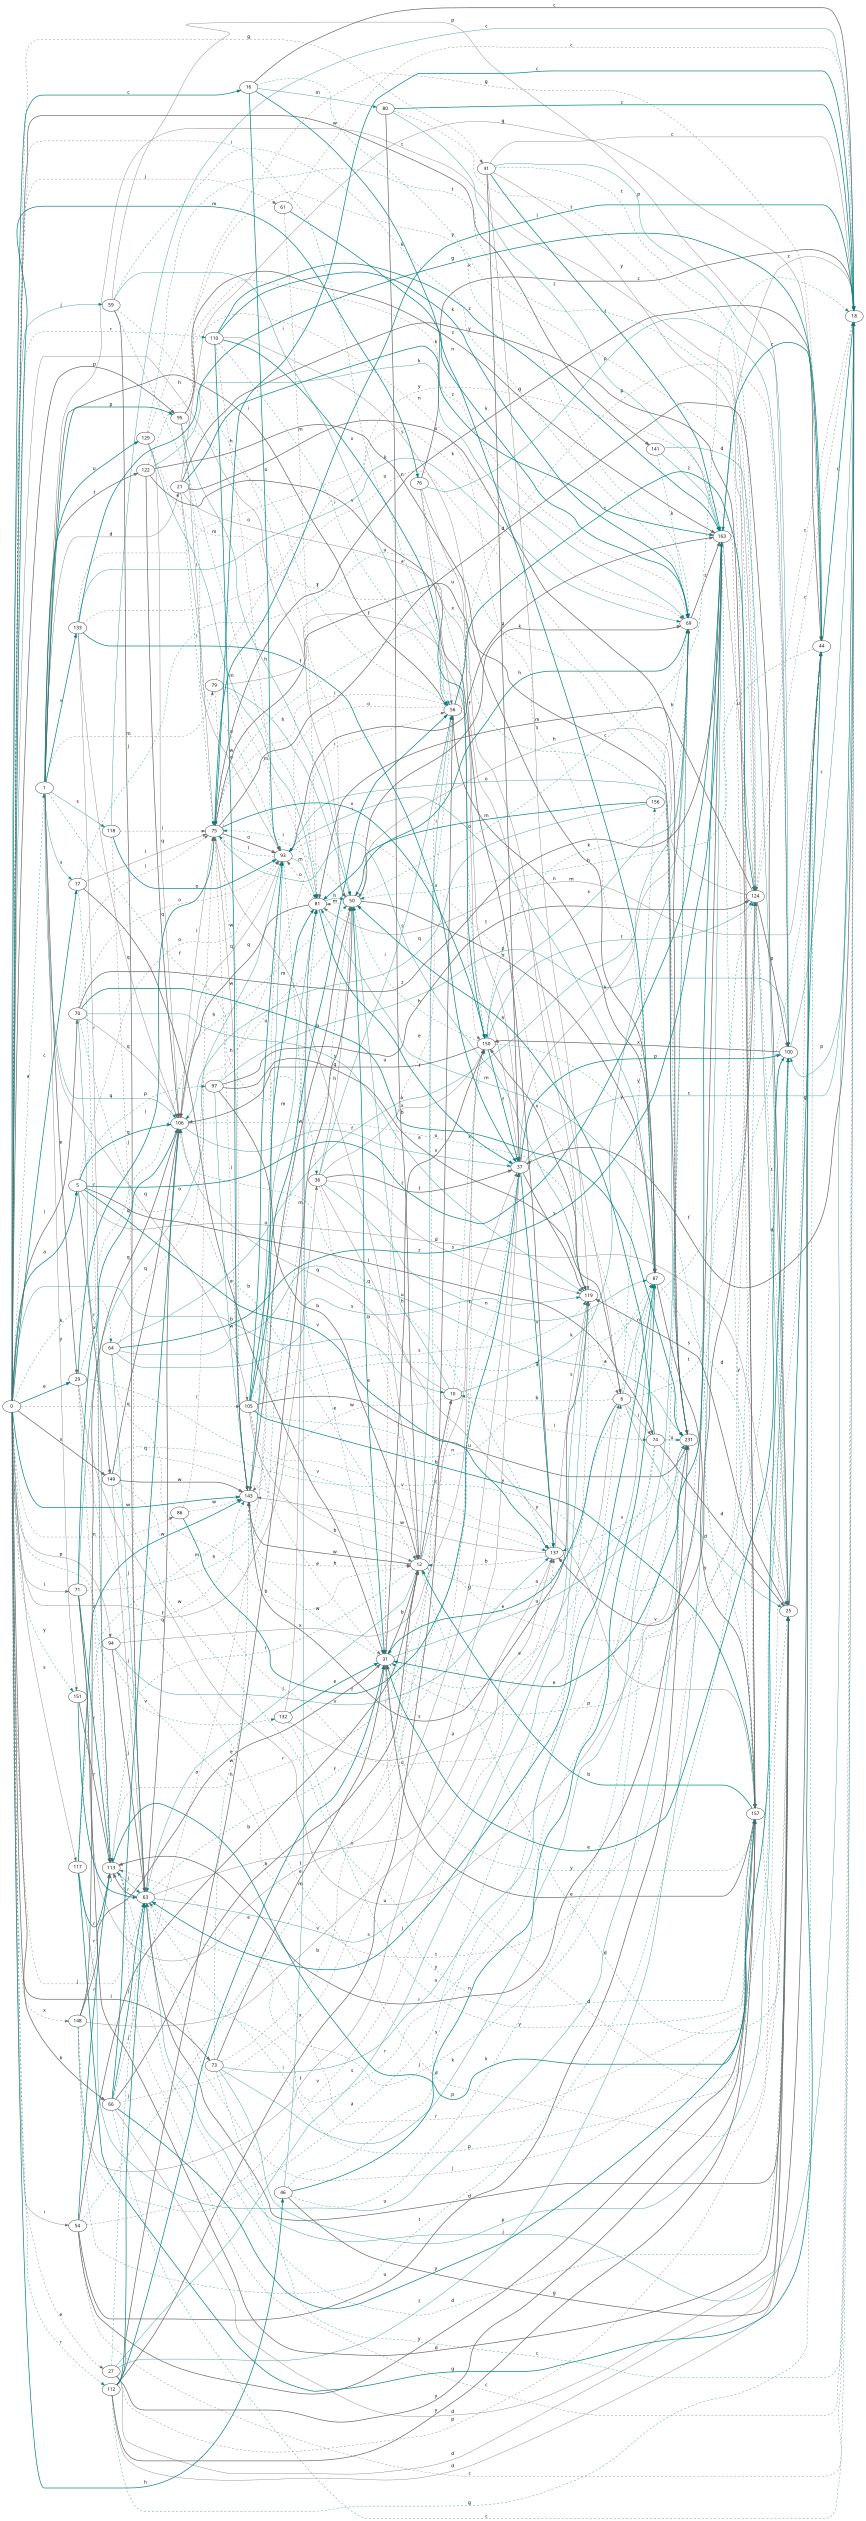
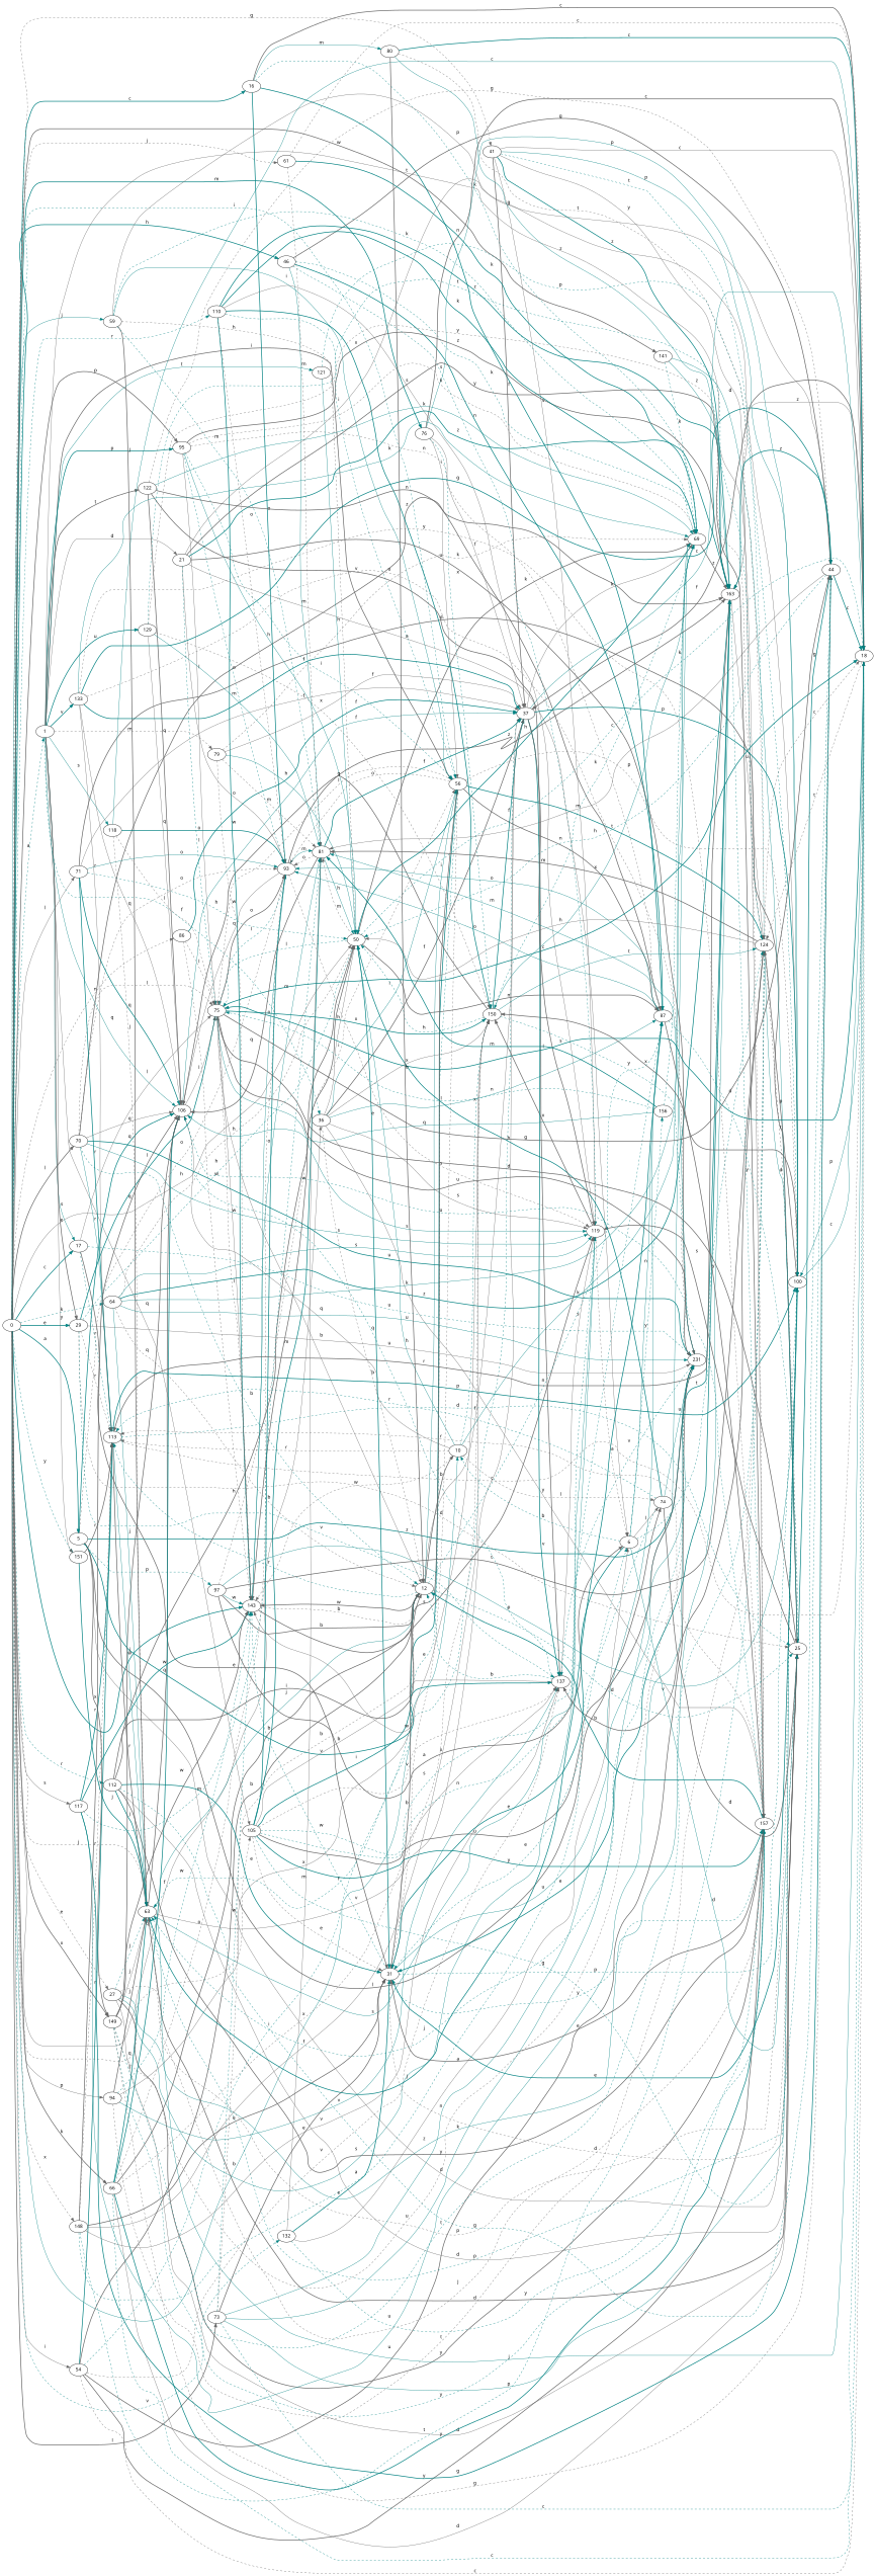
  strict digraph {
    fontname="Noto Sans"
    rankdir=LR
    node [fontname="Noto Sans"]
    edge [color=teal fontname="Noto Sans" style=bold]
    0
    1
    5
    10
    16
    17
    27
    29
    36
    41
    46
    50
    54
    56
    59
    61
    63
    64
    66
    70
    71
    73
    76
    86
    94
    95
    105
    110
    112
    117
    132
    141
    143
    148
    149
    151
    21
    79
    106
    118
+   121
    122
    124
    129
    133
    25
    74
    93
    97
    137
    163
    69
    113
    150
    87
    18
    80
    31
    75
    n60 [label=231]
    100
    157
    119
    12
    37
    44
    81
    6
    156
    0 -> 1 [label=a style=dashed]
    0 -> 5 [label=a]
    0 -> 10 [label=b style=solid]
    0 -> 16 [label=c]
    0 -> 17 [label=c]
    0 -> 27 [color=gray40 label=e style=dashed]
    0 -> 29 [label=e]
    0 -> 36 [color=gray40 label=f style=solid]
    0 -> 41 [color=gray40 label=g style=dashed]
    0 -> 46 [label=h]
    0 -> 50 [color=gray40 label=h style=solid]
    0 -> 54 [color=gray40 label=i style=solid]
    0 -> 56 [label=i style=dashed]
    0 -> 59 [label=j style=solid]
    0 -> 61 [color=gray40 label=j style=dashed]
    0 -> 63 [color=gray40 label=j style=dashed]
    0 -> 64 [label=k style=dashed]
    0 -> 66 [color=gray40 label=k]
    0 -> 70 [color=gray40 label=l]
    0 -> 71 [color=gray40 label=l style=solid]
    0 -> 73 [color=gray40 label=l]
    0 -> 76 [label=m]
    0 -> 86 [color=gray40 label=n style=dashed]
    0 -> 94 [color=gray40 label=p style=solid]
    0 -> 95 [color=gray40 label=p]
    0 -> 105 [color=gray40 label=q style=dashed]
    0 -> 110 [label=r style=dashed]
    0 -> 112 [label=r style=dashed]
    0 -> 117 [color=gray40 label=s style=solid]
    0 -> 132 [label=v style=dashed]
    0 -> 141 [color=gray40 label=w]
    0 -> 143 [label=w]
    0 -> 148 [color=gray40 label=x style=dashed]
    0 -> 149 [color=gray40 label=x]
    0 -> 151 [label=y style=dashed]
    1 -> 17 [label=s style=solid]
    1 -> 29 [color=gray40 label=e]
    1 -> 36 [label=f style=dashed]
    1 -> 56 [color=gray40 label=i]
    1 -> 95 [label=p]
    1 -> 105 [color=gray40 label=q style=solid]
    1 -> 151 [color=gray40 label=y style=solid]
    1 -> 21 [color=gray40 label=d style=solid]
    1 -> 79 [color=gray40 label=m style=dashed]
    1 -> 106 [label=q style=solid]
    1 -> 118 [label=s style=solid]
+   1 -> 121 [label=t style=solid]
    1 -> 122 [color=gray40 label=t]
    1 -> 124 [color=gray40 label=t style=solid]
    1 -> 129 [label=u]
    1 -> 133 [label=v]
    5 -> 149 [color=gray40 label=x]
    5 -> 106 [label=q]
    5 -> 25 [color=gray40 label=d style=solid]
    5 -> 74 [color=gray40 label=l]
    5 -> 93 [color=gray40 label=o style=dashed]
    5 -> 97 [label=p style=dashed]
    5 -> 137 [label=v]
    5 -> 163 [label=z]
    10 -> 50 [label=h style=solid]
    10 -> 143 [color=gray40 label=w style=dashed]
    10 -> 106 [color=gray40 label=q style=solid]
    10 -> 74 [color=gray40 label=l style=dashed]
    10 -> 69 [label=k style=solid]
    10 -> 113 [color=gray40 label=r style=dashed]
    10 -> 150 [label=x style=dashed]
    16 -> 93 [label=o]
    16 -> 69 [label=k style=dashed]
    16 -> 87 [label=n]
    16 -> 18 [color=gray40 label=c]
    16 -> 80 [label=m style=solid]
    17 -> 113 [label=r style=dashed]
    17 -> 31 [color=gray40 label=e]
    17 -> 75 [color=gray40 label=l style=solid]
    17 -> n60 [label=u style=dashed]
    27 -> 63 [label=j style=dashed]
    27 -> 25 [color=gray40 label=d style=solid]
    27 -> 163 [label=z style=solid]
    27 -> 100 [color=gray40 label=p style=dashed]
    27 -> 157 [color=gray40 label=y]
    27 -> 119 [label=s style=solid]
    29 -> 50 [label=h style=dashed]
    29 -> 25 [color=gray40 label=d style=dashed]
    29 -> 137 [label=v style=dashed]
    29 -> 113 [color=gray40 label=r style=dashed]
    29 -> 75 [label=l]
    29 -> n60 [color=gray40 label=u style=solid]
    36 -> 50 [color=gray40 label=h style=solid]
    36 -> 56 [label=i style=solid]
    36 -> 150 [color=gray40 label=x style=solid]
    36 -> 87 [label=n style=solid]
    36 -> 157 [color=gray40 label=y style=solid]
    36 -> 119 [color=gray40 label=s style=solid]
    36 -> 12 [color=gray40 label=b style=dashed]
    36 -> 37 [color=gray40 label=f]
    41 -> 124 [label=t style=dashed]
    41 -> 163 [label=z]
    41 -> 18 [color=gray40 label=c style=solid]
    41 -> 100 [label=p style=solid]
    41 -> 157 [color=gray40 label=y style=solid]
    41 -> 119 [color=gray40 label=s style=solid]
    41 -> 37 [color=gray40 label=f]
    46 -> 69 [label=k style=dashed]
    46 -> 87 [label=n]
    46 -> 119 [label=s style=dashed]
    46 -> 44 [color=gray40 label=g]
    46 -> 81 [label=m style=solid]
    50 -> 143 [color=gray40 label=w]
    50 -> 69 [color=gray40 label=k]
    50 -> 87 [color=gray40 label=n]
    50 -> 18 [label=c style=dashed]
    50 -> 31 [label=e]
    50 -> 75 [label=l style=dashed]
    50 -> 81 [color=gray40 label=m style=dashed]
    54 -> 56 [label=i style=dashed]
    54 -> 137 [color=gray40 label=v style=dashed]
    54 -> 113 [label=r]
    54 -> 18 [color=gray40 label=c style=dashed]
    54 -> n60 [color=gray40 label=u]
    54 -> 157 [color=gray40 label=y]
    54 -> 12 [color=gray40 label=b]
    56 -> 124 [label=t]
    56 -> 93 [color=gray40 label=o style=dashed]
    56 -> 87 [color=gray40 label=n]
    56 -> 31 [color=gray40 label=e style=dashed]
    56 -> 75 [color=gray40 label=l style=dashed]
    56 -> 100 [color=gray40 label=p style=dashed]
    59 -> 50 [color=gray40 label=h style=dashed]
    59 -> 56 [label=i style=solid]
    59 -> 63 [color=gray40 label=j]
    59 -> 69 [label=k style=dashed]
    59 -> 100 [color=gray40 label=p style=solid]
    59 -> 81 [label=m style=dashed]
    61 -> 69 [label=k]
    61 -> 18 [color=gray40 label=c style=dashed]
    61 -> 81 [color=gray40 label=m style=dashed]
    63 -> 106 [color=gray40 label=q]
    63 -> 25 [color=gray40 label=d]
    63 -> 137 [color=gray40 label=v style=solid]
    63 -> 113 [color=gray40 label=r]
    63 -> 100 [label=p style=dashed]
    63 -> 119 [label=s style=solid]
    63 -> 37 [label=f style=dashed]
    64 -> 50 [color=gray40 label=h style=dashed]
    64 -> 63 [label=j style=solid]
    64 -> 163 [label=z]
    64 -> 69 [label=k style=solid]
    64 -> n60 [label=u style=solid]
    64 -> 119 [label=s style=solid]
    64 -> 12 [color=gray40 label=b style=dashed]
    66 -> 63 [label=j]
    66 -> 106 [label=q]
    66 -> 25 [color=gray40 label=d style=solid]
    66 -> 93 [color=gray40 label=o style=dashed]
    66 -> 150 [color=gray40 label=x style=dashed]
    66 -> 18 [label=c style=dashed]
    66 -> 157 [label=y]
    66 -> 12 [color=gray40 label=b]
    70 -> 106 [color=gray40 label=q style=solid]
    70 -> 93 [color=gray40 label=o style=dashed]
    70 -> 163 [color=gray40 label=z]
    70 -> 113 [label=r style=solid]
    70 -> 75 [color=gray40 label=l style=dashed]
    70 -> n60 [label=u]
    70 -> 119 [label=s style=solid]
    70 -> 12 [label=b style=dashed]
    71 -> 50 [label=h style=dashed]
    71 -> 106 [label=q]
    71 -> 25 [color=gray40 label=d]
    71 -> 93 [label=o style=solid]
    71 -> 113 [label=r]
    71 -> 37 [color=gray40 label=f style=solid]
    73 -> 143 [label=w style=dashed]
    73 -> 69 [label=k style=solid]
    73 -> 87 [label=n style=solid]
    73 -> 18 [label=c style=dashed]
    73 -> 31 [color=gray40 label=e]
    73 -> 100 [label=p style=solid]
    73 -> 12 [color=gray40 label=b style=dashed]
    76 -> 56 [color=gray40 label=i style=solid]
    76 -> 150 [label=x style=dashed]
    76 -> 18 [color=gray40 label=c]
    76 -> 100 [label=p style=solid]
    76 -> 37 [color=gray40 label=f style=solid]
    86 -> 143 [color=gray40 label=w style=dashed]
    86 -> 75 [color=gray40 label=l style=dashed]
    86 -> 37 [label=f]
    94 -> 63 [color=gray40 label=j]
    94 -> 143 [label=w style=dashed]
    94 -> 124 [color=gray40 label=t style=dashed]
    94 -> 137 [label=v style=solid]
    94 -> 150 [color=gray40 label=x style=solid]
    95 -> 50 [label=h style=solid]
    95 -> 56 [label=i style=dashed]
    95 -> 93 [label=o style=dashed]
    95 -> 163 [color=gray40 label=z]
    95 -> 69 [color=gray40 label=k style=dashed]
    95 -> 87 [color=gray40 label=n style=dashed]
    95 -> 75 [color=gray40 label=l style=solid]
    105 -> 56 [label=i]
    105 -> 93 [label=o]
    105 -> 137 [color=gray40 label=v style=dashed]
    105 -> 87 [label=n style=dashed]
    105 -> 31 [color=gray40 label=e style=dashed]
    105 -> n60 [color=gray40 label=u]
    105 -> 157 [label=y]
    105 -> 119 [label=s style=dashed]
    105 -> 12 [color=gray40 label=b style=solid]
    105 -> 44 [label=g style=dashed]
    105 -> 81 [label=m]
    110 -> 56 [label=i style=dashed]
    110 -> 143 [label=w]
    110 -> 93 [color=gray40 label=o style=dashed]
    110 -> 163 [label=z]
    110 -> 69 [label=k]
    110 -> 150 [label=x]
    110 -> 119 [color=gray40 label=s style=solid]
    112 -> 50 [color=gray40 label=h]
    112 -> 56 [color=gray40 label=i]
    112 -> 63 [label=j]
    112 -> 25 [color=gray40 label=d style=solid]
    112 -> 31 [label=e]
    112 -> 157 [color=gray40 label=y]
    112 -> 44 [label=g style=dashed]
    117 -> 143 [label=w]
    117 -> 113 [label=r]
    117 -> n60 [label=u style=solid]
    117 -> 44 [label=g]
    117 -> 81 [label=m style=dashed]
    132 -> 31 [label=e]
    132 -> 157 [label=y style=dashed]
    132 -> 81 [color=gray40 label=m style=solid]
    132 -> 6 [color=gray40 label=a style=solid]
    141 -> 25 [label=d style=solid]
    141 -> 163 [label=z style=solid]
    141 -> 69 [label=k style=dashed]
    143 -> 93 [label=o style=solid]
    143 -> 75 [color=gray40 label=l style=dashed]
    143 -> 119 [color=gray40 label=s]
    143 -> 12 [color=gray40 label=b style=dashed]
    143 -> 81 [label=m style=solid]
    148 -> 106 [color=gray40 label=q]
    148 -> 124 [label=t style=dashed]
    148 -> 137 [color=gray40 label=v style=solid]
    148 -> 113 [color=gray40 label=r style=dashed]
    148 -> 31 [color=gray40 label=e]
    148 -> 37 [color=gray40 label=f style=solid]
    148 -> 6 [label=a style=dashed]
    149 -> 63 [color=gray40 label=j style=solid]
    149 -> 143 [color=gray40 label=w]
    149 -> 106 [color=gray40 label=q]
    149 -> 124 [label=t style=dashed]
    149 -> n60 [color=gray40 label=u style=dashed]
    149 -> 157 [label=y style=dashed]
    149 -> 44 [color=gray40 label=g style=dashed]
    151 -> 63 [label=j]
    151 -> 113 [color=gray40 label=r]
    21 -> 93 [color=gray40 label=o style=solid]
    21 -> 163 [label=z]
    21 -> 75 [label=l style=dashed]
    21 -> n60 [color=gray40 label=u]
    21 -> 157 [color=gray40 label=y]
    21 -> 44 [color=gray40 label=g style=solid]
    21 -> 6 [color=gray40 label=a style=solid]
    79 -> 50 [label=h style=solid]
    79 -> 143 [color=gray40 label=w style=dashed]
    79 -> 69 [color=gray40 label=k style=dashed]
    79 -> 37 [color=gray40 label=f style=solid]
    79 -> 81 [color=gray40 label=m style=dashed]
    106 -> 75 [color=gray40 label=l style=solid]
    106 -> n60 [label=u style=dashed]
    106 -> 37 [label=f style=solid]
    118 -> 63 [color=gray40 label=j style=dashed]
    118 -> 93 [label=o]
    118 -> 18 [label=c style=solid]
    118 -> 75 [color=gray40 label=l style=dashed]
+   121 -> 50 [label=h style=solid]
+   121 -> 100 [label=p style=dashed]
    122 -> 106 [color=gray40 label=q]
    122 -> 137 [color=gray40 label=v]
    122 -> 69 [label=k style=solid]
    122 -> 87 [color=gray40 label=n]
    122 -> 44 [color=gray40 label=g style=dashed]
    124 -> 50 [color=gray40 label=h style=solid]
    124 -> 25 [label=d style=solid]
    124 -> 137 [color=gray40 label=v]
    124 -> 18 [color=gray40 label=c style=dashed]
    124 -> 100 [color=gray40 label=p]
    124 -> 81 [color=gray40 label=m]
    129 -> 106 [color=gray40 label=q style=solid]
    129 -> 124 [label=t style=dashed]
    129 -> 150 [color=gray40 label=x style=dashed]
    129 -> 157 [color=gray40 label=y style=dashed]
    129 -> 81 [label=m style=solid]
    133 -> 106 [color=gray40 label=q style=solid]
    133 -> 69 [label=k style=solid]
    133 -> 113 [color=gray40 label=r style=solid]
    133 -> n60 [color=gray40 label=u style=dashed]
    133 -> 157 [color=gray40 label=y style=dashed]
    133 -> 37 [label=f]
    133 -> 44 [label=g]
    25 -> 124 [color=gray40 label=t style=dashed]
    25 -> 119 [color=gray40 label=s]
    25 -> 44 [label=g]
    74 -> 50 [label=h]
    74 -> 25 [color=gray40 label=d]
    74 -> 113 [label=r style=dashed]
    74 -> 31 [label=e style=dashed]
    74 -> n60 [label=u style=solid]
    93 -> 106 [color=gray40 label=q style=solid]
    93 -> 163 [color=gray40 label=z]
-   93 -> 31 [label=e style=dashed]
    93 -> 75 [label=l style=dashed]
    93 -> 119 [color=gray40 label=s style=dashed]
    93 -> 81 [label=m style=solid]
    97 -> 56 [color=gray40 label=i style=dashed]
    97 -> 143 [label=w style=solid]
    97 -> 124 [color=gray40 label=t]
    97 -> 100 [label=p style=solid]
    97 -> 12 [color=gray40 label=b]
    97 -> 6 [color=gray40 label=a]
    137 -> 143 [color=gray40 label=w style=solid]
    137 -> 106 [label=q style=dashed]
    137 -> 119 [color=gray40 label=s style=solid]
    137 -> 12 [label=b style=dashed]
    163 -> 124 [color=gray40 label=u style=solid]
    163 -> 113 [color=gray40 label=r]
    163 -> 31 [label=e]
    163 -> 157 [label=y style=dashed]
    69 -> 50 [label=h]
    69 -> 163 [color=gray40 label=z]
    69 -> 150 [label=x style=solid]
    113 -> 63 [label=j style=solid]
    113 -> 25 [label=d style=dashed]
    113 -> 18 [color=gray40 label=c style=dashed]
    113 -> 100 [label=p]
    150 -> 50 [label=h style=dashed]
    150 -> 106 [color=gray40 label=q]
    150 -> 124 [label=t style=solid]
    150 -> 69 [label=k style=dashed]
    150 -> 157 [label=y style=dashed]
    150 -> 37 [label=f]
    87 -> 63 [label=j]
    87 -> 25 [label=d style=dashed]
    87 -> 93 [label=o style=solid]
    87 -> 157 [color=gray40 label=y]
    87 -> 81 [label=m style=solid]
    18 -> 63 [label=j style=solid]
    18 -> 124 [color=gray40 label=t style=dashed]
-   163 -> 18 [color=gray40 label=z style=solid]
+   18 -> 163 [color=gray40 label=z style=solid]
    18 -> 75 [label=l]
    18 -> 100 [label=p style=solid]
    18 -> 37 [color=gray40 label=f]
    80 -> 124 [color=gray40 label=t style=dashed]
    80 -> 163 [label=z style=solid]
    80 -> 18 [label=c]
    80 -> 12 [color=gray40 label=b]
    31 -> 143 [label=w style=dashed]
    31 -> 25 [color=gray40 label=d style=dashed]
-   31 -> 150 [color=gray40 label=x]
+   31 -> 150 [color=gray40 label=x style=solid]
    31 -> n60 [label=u style=solid]
    31 -> 100 [label=p style=dashed]
    31 -> 157 [label=y style=dashed]
    31 -> 12 [color=gray40 label=b]
    75 -> 143 [color=gray40 label=w style=solid]
    75 -> 25 [color=gray40 label=d]
    75 -> 93 [color=gray40 label=o]
    75 -> 150 [label=x]
    75 -> 18 [label=c]
    75 -> n60 [color=gray40 label=u]
    75 -> 119 [label=s style=solid]
    75 -> 12 [color=gray40 label=b style=solid]
    75 -> 44 [color=gray40 label=g]
    n60 -> 63 [label=j style=dashed]
    n60 -> 93 [label=o style=solid]
    n60 -> 137 [label=v style=dashed]
    100 -> 150 [color=gray40 label=x]
    100 -> 18 [label=c style=solid]
    100 -> 31 [label=e]
    157 -> 63 [color=gray40 label=j style=dashed]
    157 -> 113 [color=gray40 label=r style=dashed]
    157 -> 31 [color=gray40 label=e]
    157 -> 12 [label=b]
    119 -> 150 [color=gray40 label=x]
    119 -> 6 [color=gray40 label=a style=dashed]
    12 -> 10 [color=gray40 label=b]
    12 -> 56 [label=i style=solid]
    12 -> 63 [label=j style=solid]
    12 -> 143 [color=gray40 label=w]
    12 -> 25 [label=d style=dashed]
    12 -> 113 [label=r style=dashed]
    12 -> 87 [label=n style=dashed]
    12 -> 37 [color=gray40 label=f style=solid]
    37 -> 137 [label=v]
    37 -> 69 [color=gray40 label=k style=solid]
    37 -> 18 [label=c style=solid]
    37 -> 100 [label=p]
    37 -> 119 [color=gray40 label=s]
    44 -> 50 [label=h style=dashed]
    44 -> 163 [label=z]
    44 -> 18 [label=c]
    44 -> 81 [color=gray40 label=m style=solid]
    81 -> 50 [label=h style=solid]
    81 -> 106 [color=gray40 label=q]
    81 -> 93 [color=gray40 label=o style=dashed]
    81 -> 37 [label=f]
    6 -> 10 [label=b style=dashed]
    6 -> 124 [label=t style=dashed]
    6 -> 25 [label=d style=solid]
    6 -> 74 [color=gray40 label=l style=solid]
    6 -> 87 [label=n style=solid]
    6 -> 31 [label=e]
    6 -> 156 [label=y style=dashed]
    156 -> 106 [label=q style=solid]
    156 -> 69 [label=k style=dashed]
    156 -> 75 [label=l style=dashed]
    156 -> 81 [label=m]
  }
